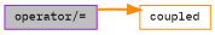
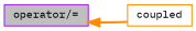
  digraph {
    rankdir=LR
    fontname="IBM Plex Mono"
    node [fontname="IBM Plex Mono" fontsize=10 shape=record]
    n1 [color=purple fillcolor=grey75 fontcolor=black height=0.2 label="operator/=" style=filled width=0.4]
    n2 [color=darkorange height=0.2 label=coupled width=0.4]
-   n2 -> n1 [color=darkorange dir=back fontname="IBM Plex Mono" fontsize=10 labelfontname=Helvetica labelfontsize=10 style=bold]
+   n1 -> n2 [color=darkorange dir=back fontname="IBM Plex Mono" fontsize=10 labelfontname=Helvetica labelfontsize=10 style=bold]
  }
